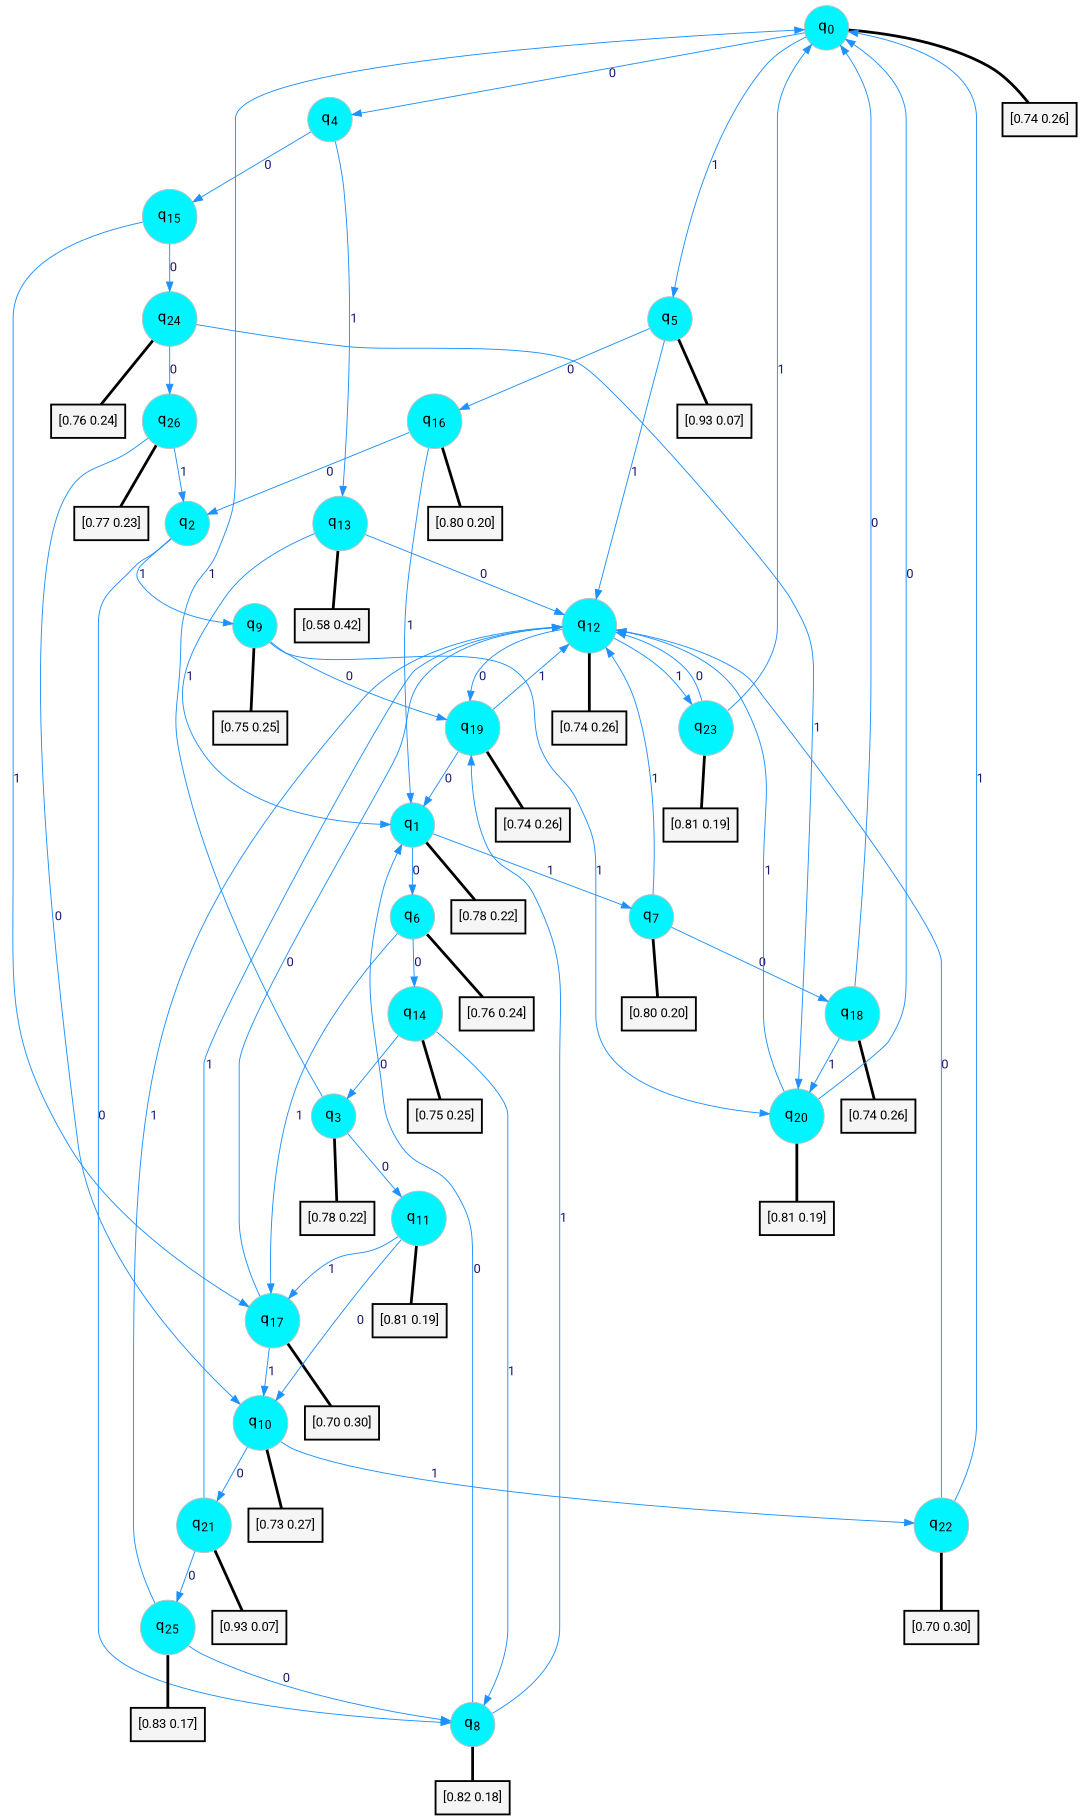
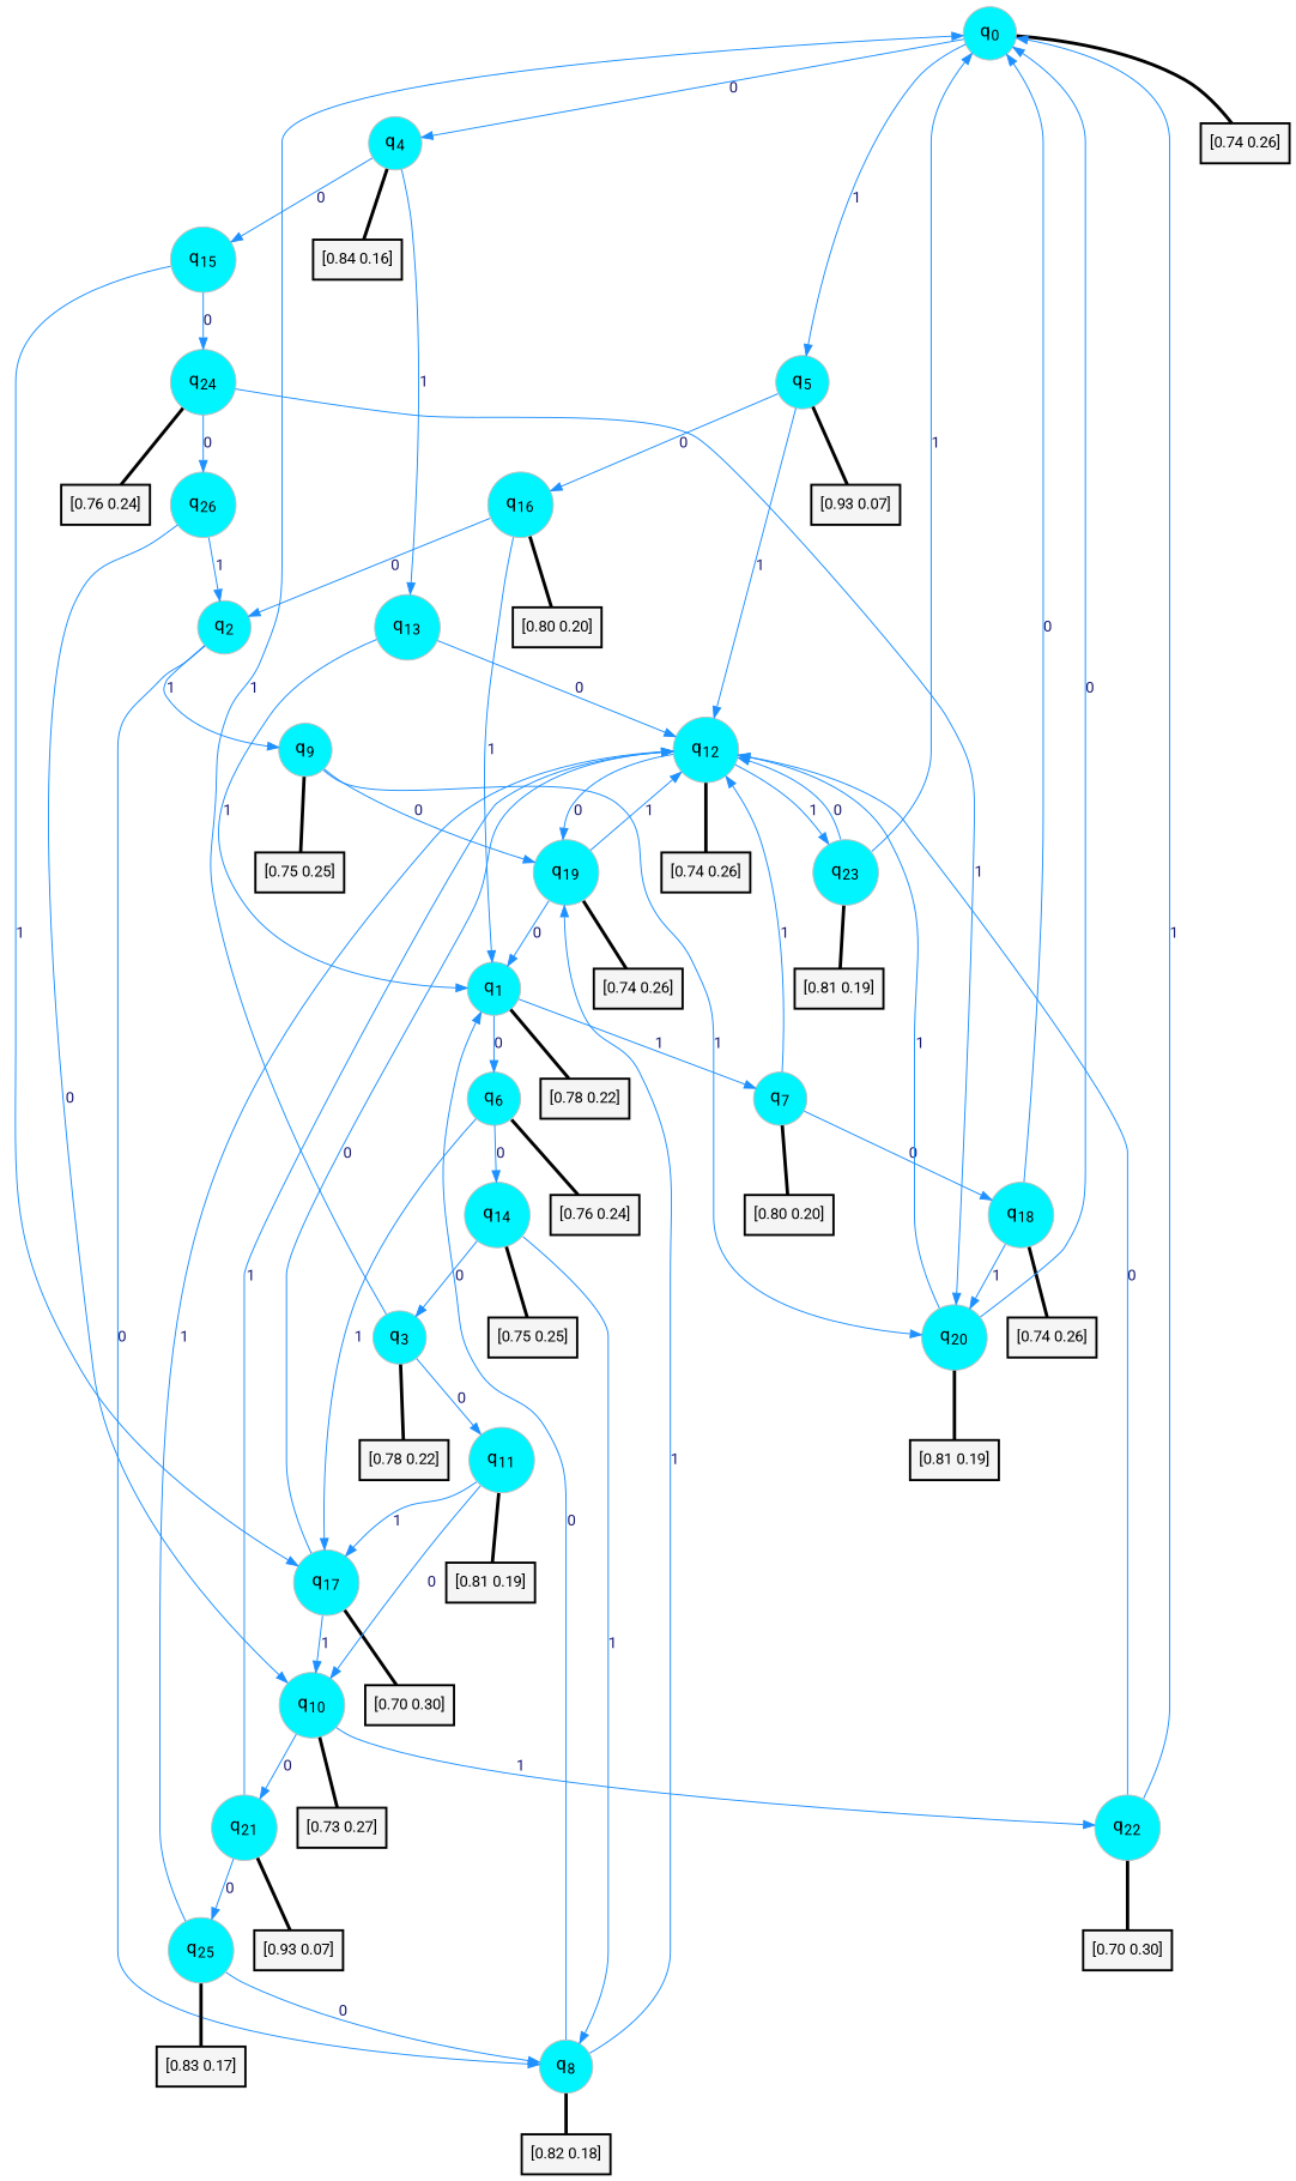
  digraph {
    fontname=Roboto
    rankdir=TD
    node [color=gray fillcolor=turquoise1 fontcolor=black fontname=Roboto fontsize=16 fontweight=bold shape=circle style=filled]
    edge [arrowsize=1 color=dodgerblue1 fontcolor=midnightblue fontname=Roboto fontweight=bold penwidth=1 style=solid weight=20]
    n1 [label=<q<SUB>0</SUB>>]
    n2 [label=<q<SUB>4</SUB>>]
    n3 [label=<q<SUB>5</SUB>>]
    n4 [color=black fillcolor=whitesmoke fontsize=14 label="[0.74 0.26]" penwidth=2 shape=box]
    n5 [label=<q<SUB>13</SUB>>]
    n6 [label=<q<SUB>15</SUB>>]
+   n7 [color=black fillcolor=whitesmoke fontsize=14 label="[0.84 0.16]" penwidth=2 shape=box]
    n8 [label=<q<SUB>12</SUB>>]
    n9 [label=<q<SUB>16</SUB>>]
    n10 [color=black fillcolor=whitesmoke fontsize=14 label="[0.93 0.07]" penwidth=2 shape=box]
    n11 [label=<q<SUB>1</SUB>>]
    n12 [label=<q<SUB>6</SUB>>]
    n13 [label=<q<SUB>7</SUB>>]
    n14 [color=black fillcolor=whitesmoke fontsize=14 label="[0.78 0.22]" penwidth=2 shape=box]
    n15 [label=<q<SUB>14</SUB>>]
    n16 [label=<q<SUB>17</SUB>>]
    n17 [color=black fillcolor=whitesmoke fontsize=14 label="[0.76 0.24]" penwidth=2 shape=box]
    n18 [label=<q<SUB>18</SUB>>]
    n19 [color=black fillcolor=whitesmoke fontsize=14 label="[0.80 0.20]" penwidth=2 shape=box]
    n20 [label=<q<SUB>2</SUB>>]
    n21 [label=<q<SUB>8</SUB>>]
    n22 [label=<q<SUB>9</SUB>>]
    n23 [label=<q<SUB>19</SUB>>]
    n24 [color=black fillcolor=whitesmoke fontsize=14 label="[0.82 0.18]" penwidth=2 shape=box]
    n25 [label=<q<SUB>20</SUB>>]
    n26 [color=black fillcolor=whitesmoke fontsize=14 label="[0.75 0.25]" penwidth=2 shape=box]
    n27 [label=<q<SUB>3</SUB>>]
    n28 [label=<q<SUB>11</SUB>>]
    n29 [color=black fillcolor=whitesmoke fontsize=14 label="[0.78 0.22]" penwidth=2 shape=box]
    n30 [label=<q<SUB>10</SUB>>]
    n31 [color=black fillcolor=whitesmoke fontsize=14 label="[0.81 0.19]" penwidth=2 shape=box]
-   n32 [color=black fillcolor=whitesmoke fontsize=14 label="[0.58 0.42]" penwidth=2 shape=box]
    n33 [label=<q<SUB>24</SUB>>]
    n34 [label=<q<SUB>23</SUB>>]
    n35 [color=black fillcolor=whitesmoke fontsize=14 label="[0.74 0.26]" penwidth=2 shape=box]
    n36 [color=black fillcolor=whitesmoke fontsize=14 label="[0.80 0.20]" penwidth=2 shape=box]
    n37 [color=black fillcolor=whitesmoke fontsize=14 label="[0.75 0.25]" penwidth=2 shape=box]
    n38 [color=black fillcolor=whitesmoke fontsize=14 label="[0.70 0.30]" penwidth=2 shape=box]
    n39 [color=black fillcolor=whitesmoke fontsize=14 label="[0.74 0.26]" penwidth=2 shape=box]
    n40 [color=black fillcolor=whitesmoke fontsize=14 label="[0.74 0.26]" penwidth=2 shape=box]
    n41 [color=black fillcolor=whitesmoke fontsize=14 label="[0.81 0.19]" penwidth=2 shape=box]
    n42 [label=<q<SUB>21</SUB>>]
    n43 [label=<q<SUB>22</SUB>>]
    n44 [color=black fillcolor=whitesmoke fontsize=14 label="[0.73 0.27]" penwidth=2 shape=box]
    n45 [label=<q<SUB>25</SUB>>]
    n46 [color=black fillcolor=whitesmoke fontsize=14 label="[0.93 0.07]" penwidth=2 shape=box]
    n47 [color=black fillcolor=whitesmoke fontsize=14 label="[0.70 0.30]" penwidth=2 shape=box]
    n48 [color=black fillcolor=whitesmoke fontsize=14 label="[0.81 0.19]" penwidth=2 shape=box]
    n49 [label=<q<SUB>26</SUB>>]
    n50 [color=black fillcolor=whitesmoke fontsize=14 label="[0.76 0.24]" penwidth=2 shape=box]
    n51 [color=black fillcolor=whitesmoke fontsize=14 label="[0.83 0.17]" penwidth=2 shape=box]
-   n52 [color=black fillcolor=whitesmoke fontsize=14 label="[0.77 0.23]" penwidth=2 shape=box]
    n1 -> n2 [label=0]
    n1 -> n3 [label=1]
    n1 -> n4 [arrowhead=none color=black penwidth=3]
    n2 -> n5 [label=1]
    n2 -> n6 [label=0]
+   n2 -> n7 [arrowhead=none color=black penwidth=3]
    n3 -> n8 [label=1]
    n3 -> n9 [label=0]
    n3 -> n10 [arrowhead=none color=black penwidth=3]
    n5 -> n8 [label=0]
    n5 -> n11 [label=1]
-   n5 -> n32 [arrowhead=none color=black penwidth=3]
    n6 -> n16 [label=1]
    n6 -> n33 [label=0]
    n8 -> n23 [label=0]
    n8 -> n34 [label=1]
    n8 -> n35 [arrowhead=none color=black penwidth=3]
    n9 -> n11 [label=1]
    n9 -> n20 [label=0]
    n9 -> n36 [arrowhead=none color=black penwidth=3]
    n11 -> n12 [label=0]
    n11 -> n13 [label=1]
    n11 -> n14 [arrowhead=none color=black penwidth=3]
    n12 -> n15 [label=0]
    n12 -> n16 [label=1]
    n12 -> n17 [arrowhead=none color=black penwidth=3]
    n13 -> n8 [label=1]
    n13 -> n18 [label=0]
    n13 -> n19 [arrowhead=none color=black penwidth=3]
    n15 -> n21 [label=1]
    n15 -> n27 [label=0]
    n15 -> n37 [arrowhead=none color=black penwidth=3]
    n16 -> n8 [label=0]
    n16 -> n30 [label=1]
    n16 -> n38 [arrowhead=none color=black penwidth=3]
    n18 -> n1 [label=0]
    n18 -> n25 [label=1]
    n18 -> n39 [arrowhead=none color=black penwidth=3]
    n20 -> n21 [label=0]
    n20 -> n22 [label=1]
    n21 -> n11 [label=0]
    n21 -> n23 [label=1]
    n21 -> n24 [arrowhead=none color=black penwidth=3]
    n22 -> n23 [label=0]
    n22 -> n25 [label=1]
    n22 -> n26 [arrowhead=none color=black penwidth=3]
    n23 -> n8 [label=1]
    n23 -> n11 [label=0]
    n23 -> n40 [arrowhead=none color=black penwidth=3]
    n25 -> n1 [label=0]
    n25 -> n8 [label=1]
    n25 -> n41 [arrowhead=none color=black penwidth=3]
    n27 -> n1 [label=1]
    n27 -> n28 [label=0]
    n27 -> n29 [arrowhead=none color=black penwidth=3]
    n28 -> n16 [label=1]
    n28 -> n30 [label=0]
    n28 -> n31 [arrowhead=none color=black penwidth=3]
    n30 -> n42 [label=0]
    n30 -> n43 [label=1]
    n30 -> n44 [arrowhead=none color=black penwidth=3]
    n33 -> n25 [label=1]
    n33 -> n49 [label=0]
    n33 -> n50 [arrowhead=none color=black penwidth=3]
    n34 -> n1 [label=1]
    n34 -> n8 [label=0]
    n34 -> n48 [arrowhead=none color=black penwidth=3]
    n42 -> n8 [label=1]
    n42 -> n45 [label=0]
    n42 -> n46 [arrowhead=none color=black penwidth=3]
    n43 -> n1 [label=1]
    n43 -> n8 [label=0]
    n43 -> n47 [arrowhead=none color=black penwidth=3]
    n45 -> n8 [label=1]
    n45 -> n21 [label=0]
    n45 -> n51 [arrowhead=none color=black penwidth=3]
    n49 -> n20 [label=1]
    n49 -> n30 [label=0]
-   n49 -> n52 [arrowhead=none color=black penwidth=3]
  }
